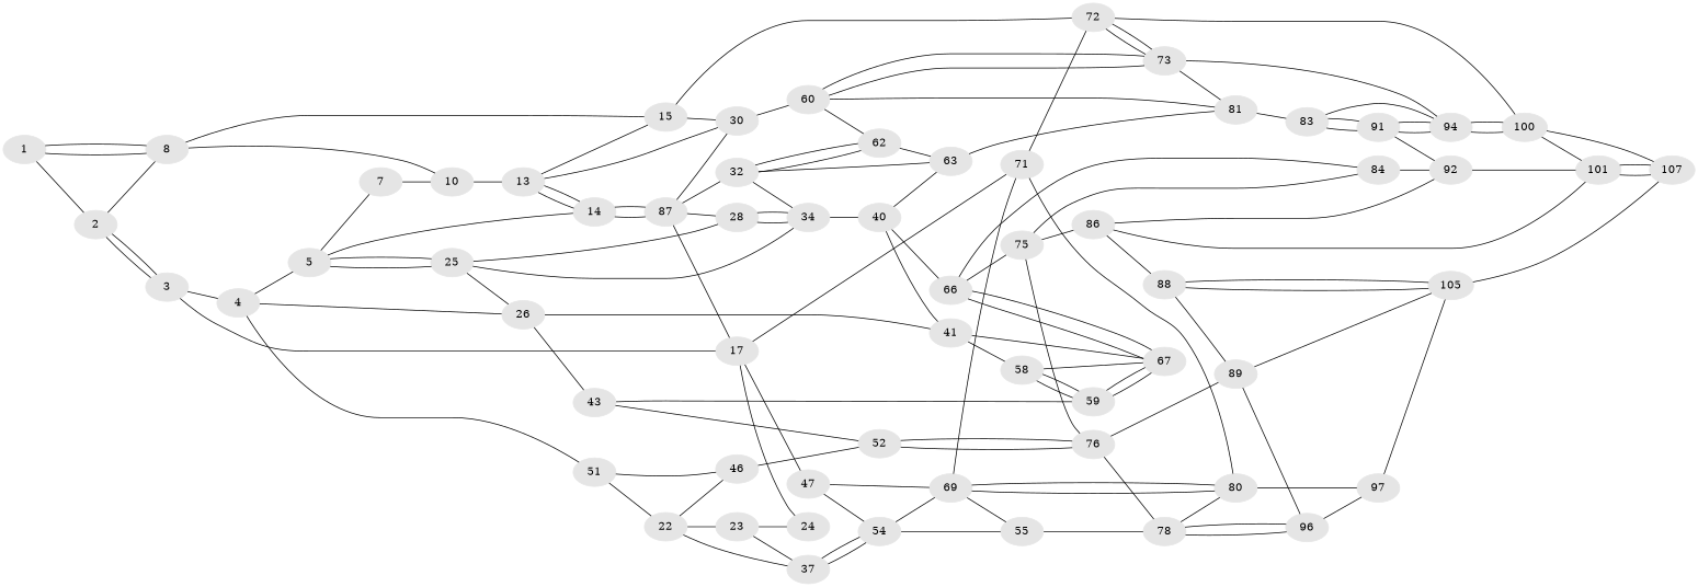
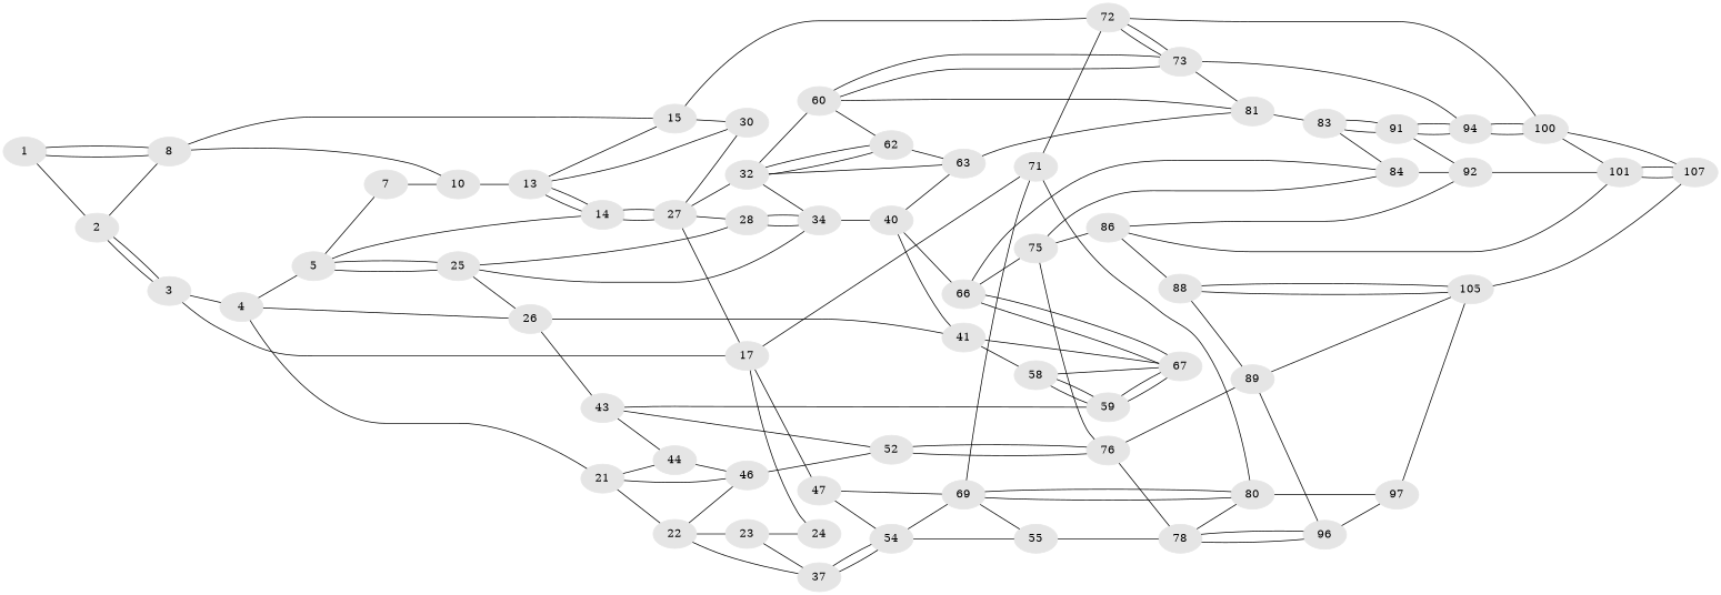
  graph {
    rankdir=LR
    node [color=gray90 style=filled]
    1
    2
    8 [super="+9"]
    3
    10 [super="+12"]
    15 [super="+16"]
    4 [super="+20"]
    17 [super="+18"]
    5 [super="+6"]
-   21 [super="+45" label=51]
+   21 [super="+45"]
    26 [super="+42"]
    24
    47 [super="+48"]
    71 [super="+104"]
    7 [super="+11"]
    14
    25 [super="+29"]
    22 [super="+36"]
+   44
    46 [super="+50"]
    41 [super="+57"]
    43 [super="+51"]
-   27 [super="+31" label=87]
+   27 [super="+31"]
    28
    34 [super="+39"]
    13 [super="+19"]
    30 [super="+49"]
    72
    60 [super="+61"]
    32 [super="+33"]
    73 [super="+93"]
    100 [super="+108"]
    54 [super="+56"]
    69 [super="+70"]
    80 [super="+98"]
    23 [super="+35"]
    37 [super="+38"]
    52 [super="+53"]
    40 [super="+65"]
    58
    67 [super="+68"]
    59
    62
    63 [super="+64"]
    81 [super="+82"]
    66 [super="+74"]
    55
    75 [super="+85"]
    84 [super="+90"]
    76 [super="+77"]
    78 [super="+79"]
    89 [super="+99"]
    96
    94
    83
    86 [super="+87"]
    92 [super="+95"]
    97 [super="+103"]
    105 [super="+106"]
    101 [super="+102"]
    107
    88
    91
    1 -- 2
    1 -- 8
    1 -- 8
    2 -- 8
    2 -- 3
    2 -- 3
    8 -- 10
    8 -- 15
    3 -- 4
    3 -- 17
    10 -- 13
    15 -- 30
    15 -- 72
    4 -- 5
    4 -- 21
    4 -- 26
    17 -- 24
    17 -- 47
    17 -- 71
    5 -- 7
    5 -- 14
    5 -- 25
    5 -- 25
    21 -- 22
+   21 -- 44
    21 -- 46
    26 -- 41
    26 -- 43
    47 -- 54
    47 -- 69
    71 -- 72
    71 -- 80
    7 -- 10 [weight=2]
    14 -- 27
    14 -- 27
    25 -- 26
    25 -- 28
    25 -- 34
    22 -- 46
    22 -- 23
    22 -- 37
+   44 -- 46
    46 -- 52
    41 -- 58
    41 -- 67
+   43 -- 44
    43 -- 52
    43 -- 59
    27 -- 17
    27 -- 28
    27 -- 30
    27 -- 32
    28 -- 34
    28 -- 34
    34 -- 40
    13 -- 15
    13 -- 14
    13 -- 14
    13 -- 30
-   30 -- 60
+   32 -- 60
    72 -- 73
    72 -- 73
    72 -- 100
    60 -- 73
    60 -- 73
    60 -- 62
    60 -- 81
    32 -- 34
    32 -- 62
    32 -- 62
    32 -- 63
    73 -- 81
    73 -- 94
    100 -- 101
    100 -- 107
    54 -- 69
    54 -- 55
    69 -- 71
    69 -- 80
    69 -- 80
    69 -- 55
    80 -- 97
    23 -- 24 [weight=2]
    23 -- 37
    37 -- 54
    37 -- 54
    52 -- 76
    52 -- 76
    40 -- 41
    40 -- 63
    40 -- 66
    58 -- 67
    58 -- 59
    58 -- 59
    59 -- 67
    59 -- 67
    62 -- 63
    63 -- 81
    81 -- 83
    66 -- 67
    66 -- 67
    66 -- 75
    66 -- 84
    55 -- 78
    75 -- 84
    75 -- 76
    75 -- 86
    84 -- 92
    76 -- 78
    76 -- 89
    78 -- 80
    78 -- 96
    78 -- 96
    89 -- 96
    89 -- 105
    96 -- 97
    94 -- 100
    94 -- 100
-   83 -- 94
+   83 -- 84
    83 -- 91
    83 -- 91
    86 -- 92
    86 -- 101
    86 -- 88
    92 -- 101
    97 -- 105
    105 -- 107
    101 -- 107
    101 -- 107
    88 -- 89
    88 -- 105
    88 -- 105
    91 -- 94
    91 -- 94
    91 -- 92
  }
